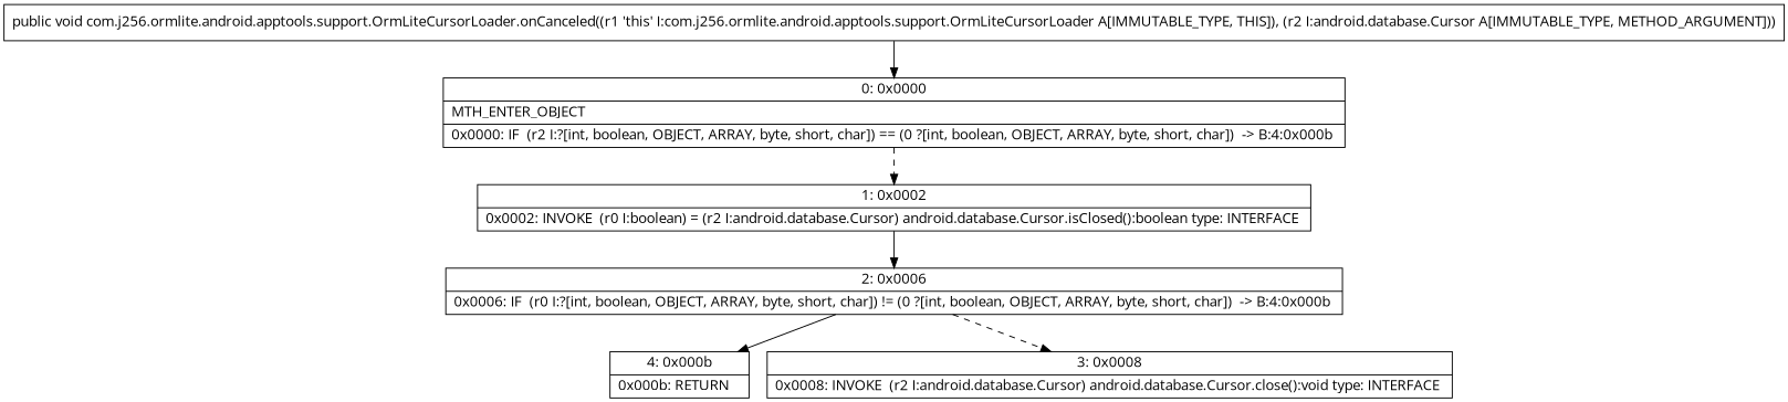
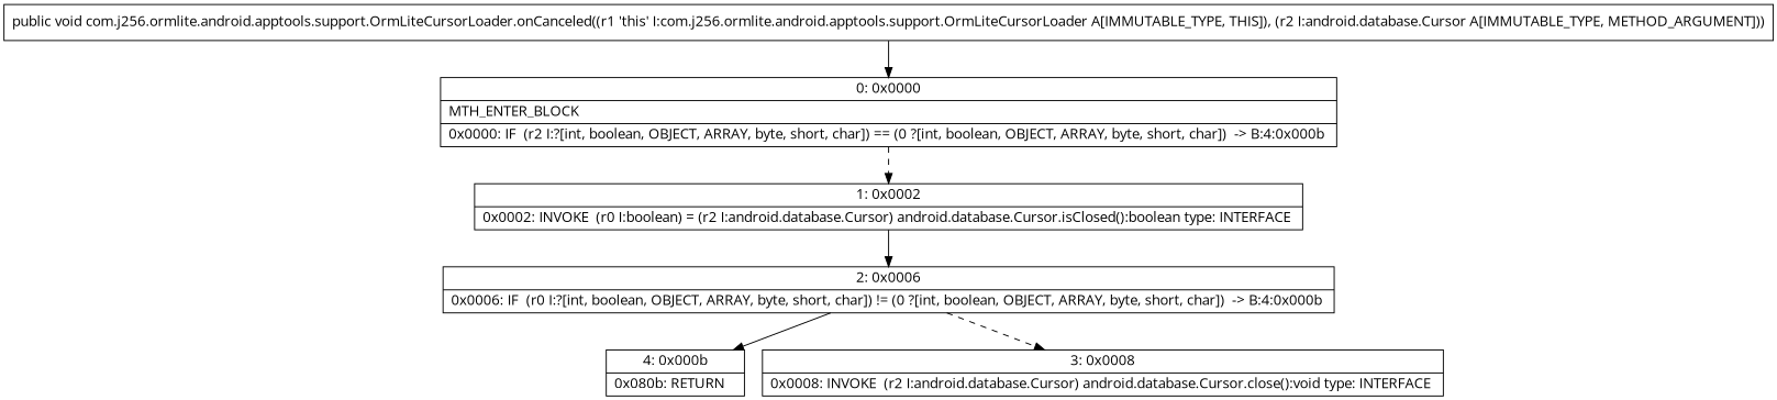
  digraph {
    fontname="Open Sans"
    node [fontname="Open Sans" shape=record]
    edge [fontname="Open Sans"]
-   n1 [label="{0\:\ 0x0000|MTH_ENTER_OBJECT\l|0x0000: IF  (r2 I:?[int, boolean, OBJECT, ARRAY, byte, short, char]) == (0 ?[int, boolean, OBJECT, ARRAY, byte, short, char])  \-\> B:4:0x000b \l}"]
+   n1 [label="{0\:\ 0x0000|MTH_ENTER_BLOCK\l|0x0000: IF  (r2 I:?[int, boolean, OBJECT, ARRAY, byte, short, char]) == (0 ?[int, boolean, OBJECT, ARRAY, byte, short, char])  \-\> B:4:0x000b \l}"]
    n2 [label="{1\:\ 0x0002|0x0002: INVOKE  (r0 I:boolean) = (r2 I:android.database.Cursor) android.database.Cursor.isClosed():boolean type: INTERFACE \l}"]
    n3 [label="{2\:\ 0x0006|0x0006: IF  (r0 I:?[int, boolean, OBJECT, ARRAY, byte, short, char]) != (0 ?[int, boolean, OBJECT, ARRAY, byte, short, char])  \-\> B:4:0x000b \l}"]
-   n4 [label="{4\:\ 0x000b|0x000b: RETURN   \l}"]
+   n4 [label="{4\:\ 0x000b|0x080b: RETURN   \l}"]
    n5 [label="{3\:\ 0x0008|0x0008: INVOKE  (r2 I:android.database.Cursor) android.database.Cursor.close():void type: INTERFACE \l}"]
    n6 [label="{public void com.j256.ormlite.android.apptools.support.OrmLiteCursorLoader.onCanceled((r1 'this' I:com.j256.ormlite.android.apptools.support.OrmLiteCursorLoader A[IMMUTABLE_TYPE, THIS]), (r2 I:android.database.Cursor A[IMMUTABLE_TYPE, METHOD_ARGUMENT])) }"]
    n1 -> n2 [style=dashed]
    n2 -> n3
    n3 -> n4
    n3 -> n5 [style=dashed]
    n6 -> n1
  }
